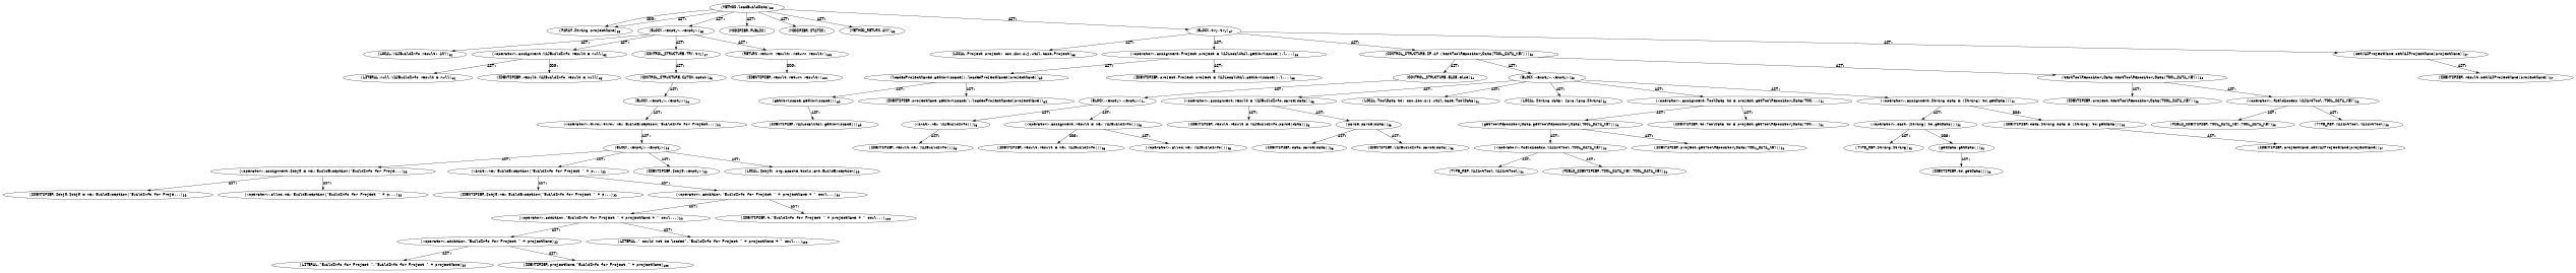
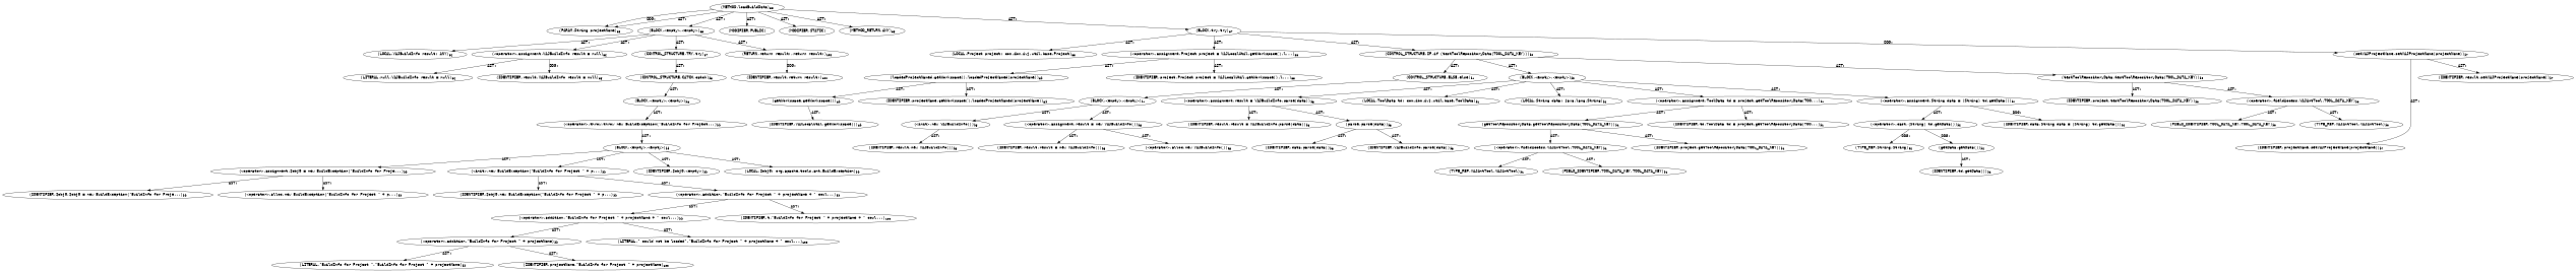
  digraph {
    fontname="DejaVu Sans Mono"
    node [fontname="DejaVu Sans Mono"]
    edge [fontname="DejaVu Sans Mono"]
    n1 [label=<(METHOD,loadBuildData)<SUB>85</SUB>>]
    n2 [label=<(PARAM,String projectName)<SUB>85</SUB>>]
    n3 [label=<(BLOCK,&lt;empty&gt;,&lt;empty&gt;)<SUB>85</SUB>>]
    n4 [label=<(MODIFIER,PUBLIC)>]
    n5 [label=<(MODIFIER,STATIC)>]
    n6 [label=<(METHOD_RETURN,ANY)<SUB>85</SUB>>]
    n7 [label=<(BLOCK,try,try)<SUB>87</SUB>>]
    n8 [label=<(LOCAL,VAJBuildInfo result: ANY)<SUB>86</SUB>>]
    n9 [label=<(&lt;operator&gt;.assignment,VAJBuildInfo result = null)<SUB>86</SUB>>]
    n10 [label=<(CONTROL_STRUCTURE,TRY,try)<SUB>87</SUB>>]
    n11 [label=<(RETURN,return result;,return result;)<SUB>102</SUB>>]
    n12 [label=<(IDENTIFIER,result,VAJBuildInfo result = null)<SUB>86</SUB>>]
    n13 [label=<(LITERAL,null,VAJBuildInfo result = null)<SUB>86</SUB>>]
    n14 [label=<(CONTROL_STRUCTURE,CATCH,catch)<SUB>98</SUB>>]
    n15 [label=<(IDENTIFIER,result,return result;)<SUB>102</SUB>>]
    n16 [label=<(LOCAL,Project project: com.ibm.ivj.util.base.Project)<SUB>88</SUB>>]
    n17 [label=<(&lt;operator&gt;.assignment,Project project = VAJLocalUtil.getWorkspace().l...)<SUB>88</SUB>>]
    n18 [label=<(CONTROL_STRUCTURE,IF,if (testToolRepositoryData(TOOL_DATA_KEY)))<SUB>90</SUB>>]
    n19 [label=<(setVAJProjectName,setVAJProjectName(projectName))<SUB>97</SUB>>]
    n20 [label=<(BLOCK,&lt;empty&gt;,&lt;empty&gt;)<SUB>98</SUB>>]
    n21 [label=<(IDENTIFIER,project,Project project = VAJLocalUtil.getWorkspace().l...)<SUB>88</SUB>>]
    n22 [label=<(loadedProjectNamed,getWorkspace().loadedProjectNamed(projectName))<SUB>89</SUB>>]
    n23 [label=<(testToolRepositoryData,testToolRepositoryData(TOOL_DATA_KEY))<SUB>90</SUB>>]
    n24 [label=<(BLOCK,&lt;empty&gt;,&lt;empty&gt;)<SUB>90</SUB>>]
    n25 [label=<(CONTROL_STRUCTURE,ELSE,else)<SUB>94</SUB>>]
    n26 [label=<(IDENTIFIER,result,setVAJProjectName(projectName))<SUB>97</SUB>>]
    n27 [label=<(IDENTIFIER,projectName,setVAJProjectName(projectName))<SUB>97</SUB>>]
    n28 [label=<(getWorkspace,getWorkspace())<SUB>89</SUB>>]
    n29 [label=<(IDENTIFIER,projectName,getWorkspace().loadedProjectNamed(projectName))<SUB>89</SUB>>]
    n30 [label=<(IDENTIFIER,VAJLocalUtil,getWorkspace())<SUB>89</SUB>>]
    n31 [label=<(IDENTIFIER,project,testToolRepositoryData(TOOL_DATA_KEY))<SUB>90</SUB>>]
    n32 [label=<(&lt;operator&gt;.fieldAccess,VAJAntTool.TOOL_DATA_KEY)<SUB>90</SUB>>]
    n33 [label=<(LOCAL,ToolData td: com.ibm.ivj.util.base.ToolData)<SUB>91</SUB>>]
    n34 [label=<(&lt;operator&gt;.assignment,ToolData td = project.getToolRepositoryData(TOO...)<SUB>91</SUB>>]
    n35 [label=<(LOCAL,String data: java.lang.String)<SUB>92</SUB>>]
    n36 [label=<(&lt;operator&gt;.assignment,String data = (String) td.getData())<SUB>92</SUB>>]
    n37 [label=<(&lt;operator&gt;.assignment,result = VAJBuildInfo.parse(data))<SUB>93</SUB>>]
    n38 [label=<(BLOCK,&lt;empty&gt;,&lt;empty&gt;)<SUB>94</SUB>>]
    n39 [label=<(TYPE_REF,VAJAntTool,VAJAntTool)<SUB>90</SUB>>]
    n40 [label=<(FIELD_IDENTIFIER,TOOL_DATA_KEY,TOOL_DATA_KEY)<SUB>90</SUB>>]
    n41 [label=<(IDENTIFIER,td,ToolData td = project.getToolRepositoryData(TOO...)<SUB>91</SUB>>]
    n42 [label=<(getToolRepositoryData,getToolRepositoryData(TOOL_DATA_KEY))<SUB>91</SUB>>]
    n43 [label=<(IDENTIFIER,data,String data = (String) td.getData())<SUB>92</SUB>>]
    n44 [label=<(&lt;operator&gt;.cast,(String) td.getData())<SUB>92</SUB>>]
    n45 [label=<(IDENTIFIER,result,result = VAJBuildInfo.parse(data))<SUB>93</SUB>>]
    n46 [label=<(parse,parse(data))<SUB>93</SUB>>]
    n47 [label=<(IDENTIFIER,project,getToolRepositoryData(TOOL_DATA_KEY))<SUB>91</SUB>>]
    n48 [label=<(&lt;operator&gt;.fieldAccess,VAJAntTool.TOOL_DATA_KEY)<SUB>91</SUB>>]
    n49 [label=<(TYPE_REF,VAJAntTool,VAJAntTool)<SUB>91</SUB>>]
    n50 [label=<(FIELD_IDENTIFIER,TOOL_DATA_KEY,TOOL_DATA_KEY)<SUB>91</SUB>>]
    n51 [label=<(TYPE_REF,String,String)<SUB>92</SUB>>]
    n52 [label=<(getData,getData())<SUB>92</SUB>>]
    n53 [label=<(IDENTIFIER,td,getData())<SUB>92</SUB>>]
    n54 [label=<(IDENTIFIER,VAJBuildInfo,parse(data))<SUB>93</SUB>>]
    n55 [label=<(IDENTIFIER,data,parse(data))<SUB>93</SUB>>]
    n56 [label=<(&lt;operator&gt;.assignment,result = new VAJBuildInfo())<SUB>95</SUB>>]
    n57 [label=<(&lt;init&gt;,new VAJBuildInfo())<SUB>95</SUB>>]
    n58 [label=<(IDENTIFIER,result,result = new VAJBuildInfo())<SUB>95</SUB>>]
    n59 [label=<(&lt;operator&gt;.alloc,new VAJBuildInfo())<SUB>95</SUB>>]
    n60 [label=<(IDENTIFIER,result,new VAJBuildInfo())<SUB>95</SUB>>]
    n61 [label=<(&lt;operator&gt;.throw,throw new BuildException(&quot;BuildInfo for Project...)<SUB>99</SUB>>]
    n62 [label=<(BLOCK,&lt;empty&gt;,&lt;empty&gt;)<SUB>99</SUB>>]
    n63 [label=<(LOCAL,$obj0: org.apache.tools.ant.BuildException)<SUB>99</SUB>>]
    n64 [label=<(&lt;operator&gt;.assignment,$obj0 = new BuildException(&quot;BuildInfo for Proje...)<SUB>99</SUB>>]
    n65 [label=<(&lt;init&gt;,new BuildException(&quot;BuildInfo for Project &quot; + p...)<SUB>99</SUB>>]
    n66 [label=<(IDENTIFIER,$obj0,&lt;empty&gt;)<SUB>99</SUB>>]
    n67 [label=<(IDENTIFIER,$obj0,$obj0 = new BuildException(&quot;BuildInfo for Proje...)<SUB>99</SUB>>]
    n68 [label=<(&lt;operator&gt;.alloc,new BuildException(&quot;BuildInfo for Project &quot; + p...)<SUB>99</SUB>>]
    n69 [label=<(IDENTIFIER,$obj0,new BuildException(&quot;BuildInfo for Project &quot; + p...)<SUB>99</SUB>>]
    n70 [label=<(&lt;operator&gt;.addition,&quot;BuildInfo for Project &quot; + projectName + &quot; coul...)<SUB>99</SUB>>]
    n71 [label=<(&lt;operator&gt;.addition,&quot;BuildInfo for Project &quot; + projectName + &quot; coul...)<SUB>99</SUB>>]
    n72 [label=<(IDENTIFIER,t,&quot;BuildInfo for Project &quot; + projectName + &quot; coul...)<SUB>100</SUB>>]
    n73 [label=<(&lt;operator&gt;.addition,&quot;BuildInfo for Project &quot; + projectName)<SUB>99</SUB>>]
    n74 [label=<(LITERAL,&quot; could not be loaded&quot;,&quot;BuildInfo for Project &quot; + projectName + &quot; coul...)<SUB>100</SUB>>]
    n75 [label=<(LITERAL,&quot;BuildInfo for Project &quot;,&quot;BuildInfo for Project &quot; + projectName)<SUB>99</SUB>>]
    n76 [label=<(IDENTIFIER,projectName,&quot;BuildInfo for Project &quot; + projectName)<SUB>100</SUB>>]
    n1 -> n2 [label="AST: "]
    n1 -> n2 [label="DDG: "]
    n1 -> n3 [label="AST: "]
    n1 -> n4 [label="AST: "]
    n1 -> n5 [label="AST: "]
    n1 -> n6 [label="AST: "]
    n1 -> n7 [label="AST: "]
    n3 -> n8 [label="AST: "]
    n3 -> n9 [label="AST: "]
    n3 -> n10 [label="AST: "]
    n3 -> n11 [label="AST: "]
    n7 -> n16 [label="AST: "]
    n7 -> n17 [label="AST: "]
    n7 -> n18 [label="AST: "]
-   n7 -> n19 [label="AST: "]
+   n7 -> n19 [label="DDG: "]
    n9 -> n12 [label="DDG: "]
    n9 -> n13 [label="AST: "]
    n10 -> n14 [label="AST: "]
    n11 -> n15 [label="DDG: "]
    n14 -> n20 [label="AST: "]
    n17 -> n21 [label="AST: "]
    n17 -> n22 [label="AST: "]
    n18 -> n23 [label="AST: "]
    n18 -> n24 [label="AST: "]
    n18 -> n25 [label="AST: "]
    n19 -> n26 [label="AST: "]
-   n43 -> n27 [label="AST: "]
+   n19 -> n27 [label="AST: "]
    n20 -> n61 [label="AST: "]
    n22 -> n28 [label="AST: "]
    n22 -> n29 [label="AST: "]
    n23 -> n31 [label="AST: "]
    n23 -> n32 [label="AST: "]
    n24 -> n33 [label="AST: "]
    n24 -> n34 [label="AST: "]
    n24 -> n35 [label="AST: "]
    n24 -> n36 [label="AST: "]
    n24 -> n37 [label="AST: "]
    n25 -> n38 [label="AST: "]
    n28 -> n30 [label="AST: "]
    n32 -> n39 [label="AST: "]
    n32 -> n40 [label="AST: "]
    n34 -> n41 [label="AST: "]
    n34 -> n42 [label="AST: "]
    n36 -> n43 [label="DDG: "]
    n36 -> n44 [label="AST: "]
    n37 -> n45 [label="AST: "]
    n37 -> n46 [label="AST: "]
    n38 -> n56 [label="AST: "]
    n38 -> n57 [label="AST: "]
    n42 -> n47 [label="AST: "]
    n42 -> n48 [label="AST: "]
-   n44 -> n51 [label="AST: "]
+   n44 -> n51 [label="DDG: "]
    n44 -> n52 [label="DDG: "]
    n46 -> n54 [label="AST: "]
    n46 -> n55 [label="AST: "]
    n48 -> n49 [label="AST: "]
    n48 -> n50 [label="AST: "]
    n52 -> n53 [label="AST: "]
-   n56 -> n58 [label="DDG: "]
+   n56 -> n58 [label="AST: "]
    n56 -> n59 [label="AST: "]
    n57 -> n60 [label="AST: "]
    n61 -> n62 [label="AST: "]
    n62 -> n63 [label="AST: "]
    n62 -> n64 [label="AST: "]
    n62 -> n65 [label="AST: "]
    n62 -> n66 [label="AST: "]
    n64 -> n67 [label="AST: "]
    n64 -> n68 [label="AST: "]
    n65 -> n69 [label="AST: "]
    n65 -> n70 [label="AST: "]
    n70 -> n71 [label="AST: "]
    n70 -> n72 [label="AST: "]
    n71 -> n73 [label="AST: "]
    n71 -> n74 [label="AST: "]
    n73 -> n75 [label="AST: "]
    n73 -> n76 [label="AST: "]
  }
